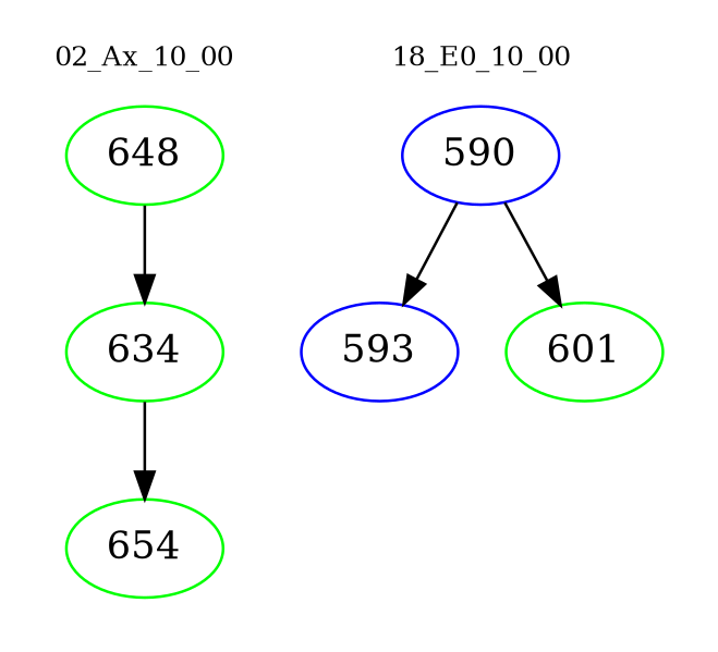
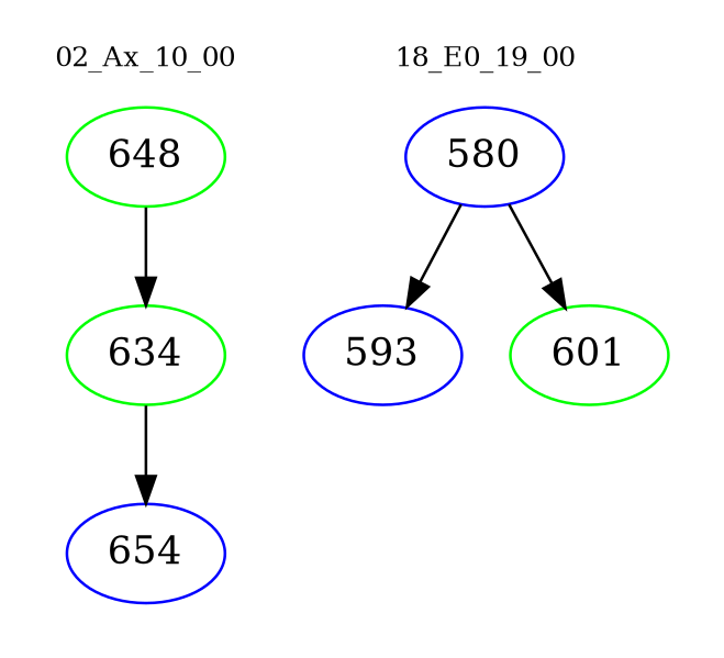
  digraph {
    node [color=green]
    edge [color=black]
    n1 [label=634]
-   n2 [label=654]
+   n2 [color=blue label=654]
    n3 [label=648]
-   n4 [color=blue label=590]
+   n4 [color=blue label=580]
    n5 [color=blue label=593]
    n6 [label=601]
    subgraph cluster_1 {
      color=white
      fontsize=10
      label="02_Ax_10_00"
      n1
      n2
      n3
    }
    subgraph cluster_2 {
      color=white
      fontsize=10
-     label="18_E0_10_00"
+     label="18_E0_19_00"
      n4
      n5
      n6
    }
    n1 -> n2
    n3 -> n1
    n4 -> n5
    n4 -> n6
  }
